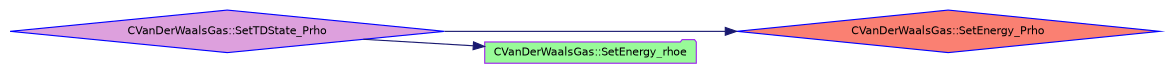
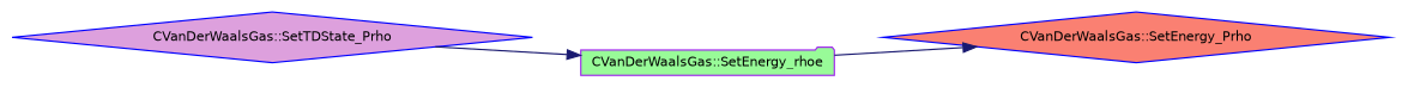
  digraph {
    rankdir=LR
    node [color=blue fontname=Helvetica fontsize=10 shape=diamond style=filled]
    edge [color=midnightblue fontname=Helvetica fontsize=10 labelfontname=Helvetica labelfontsize=10 style=solid]
    n1 [fillcolor=plum fontcolor=black height=0.2 label="CVanDerWaalsGas::SetTDState_Prho" width=0.4]
    n2 [fillcolor=salmon height=0.2 label="CVanDerWaalsGas::SetEnergy_Prho" width=0.4]
    n3 [color=purple fillcolor=palegreen height=0.2 label="CVanDerWaalsGas::SetEnergy_rhoe" shape=folder width=0.4]
-   n1 -> n2
+   n3 -> n2
    n1 -> n3
  }
